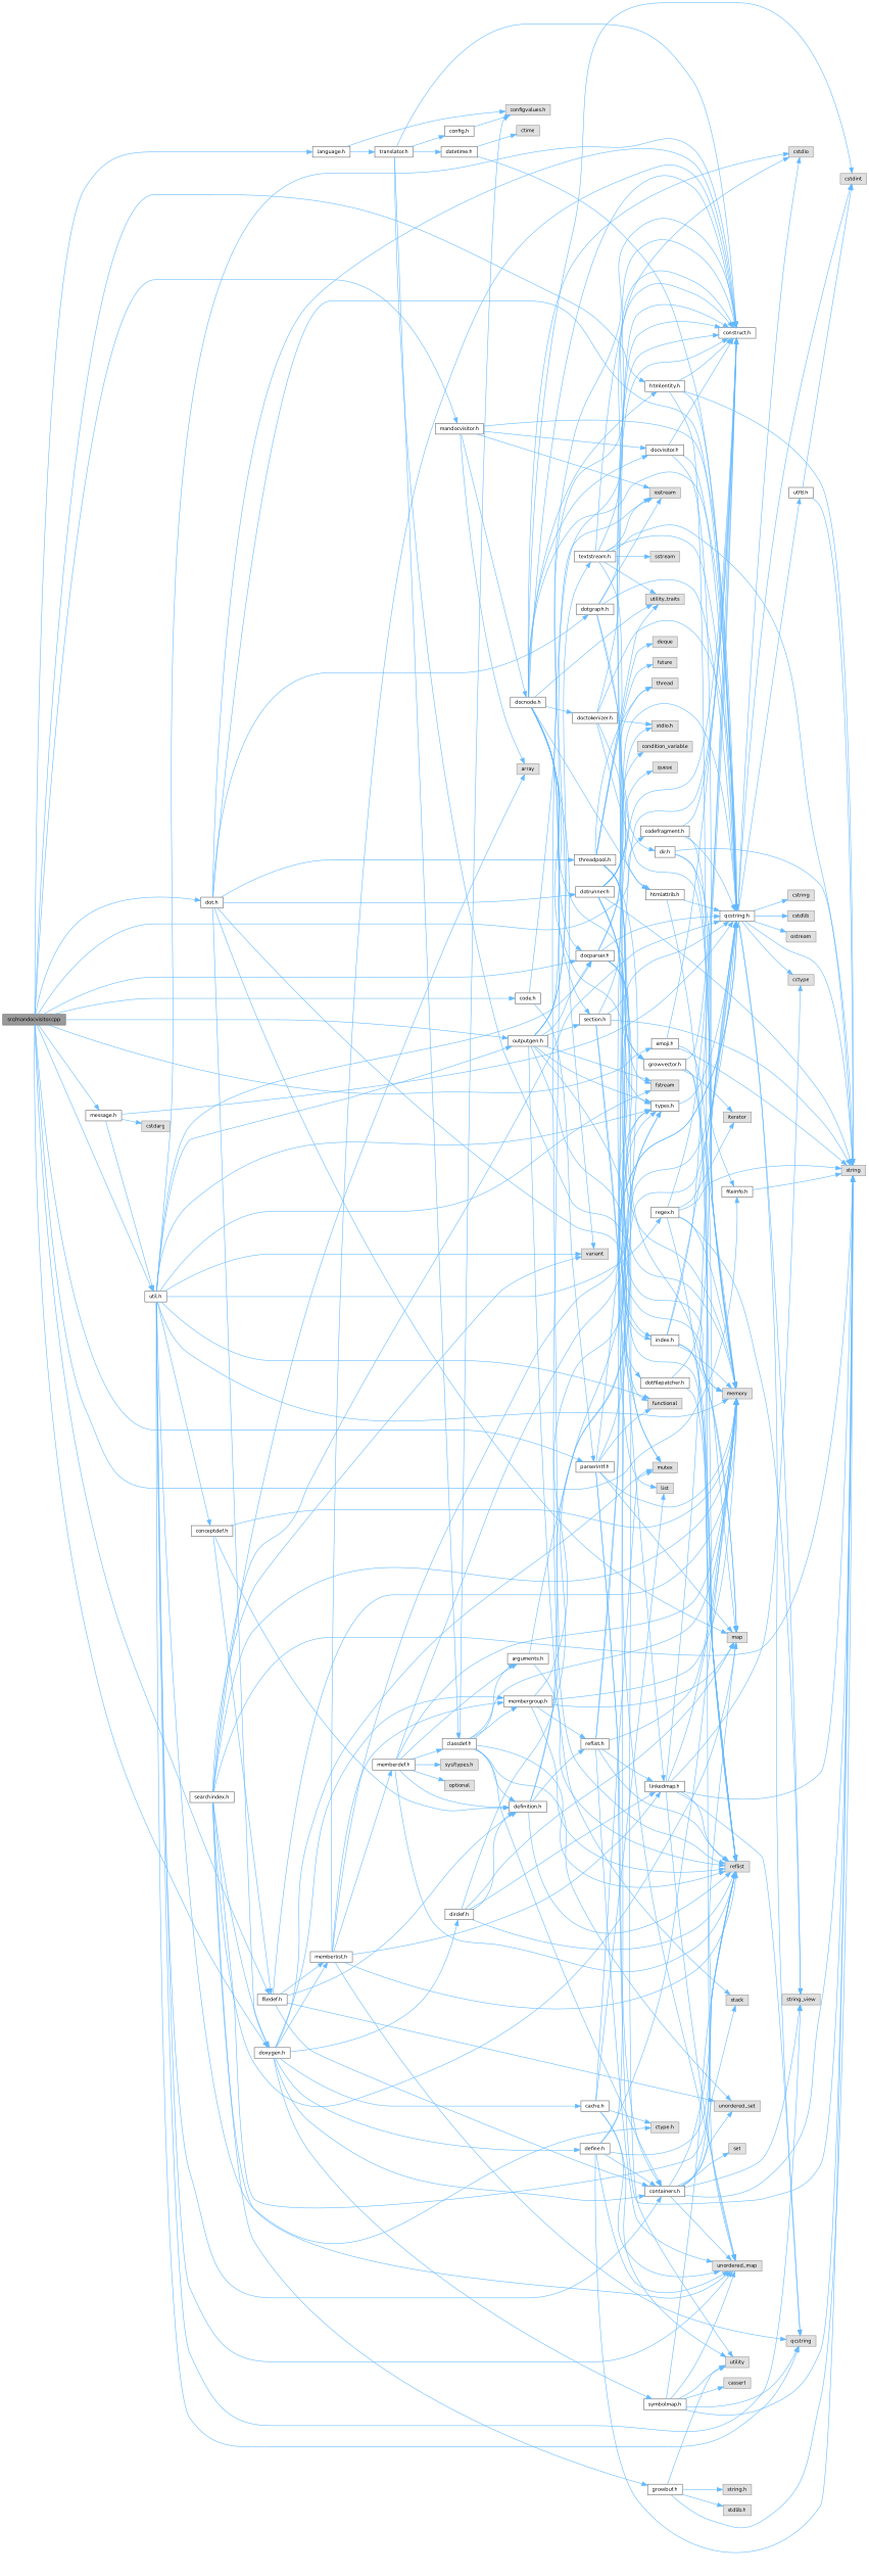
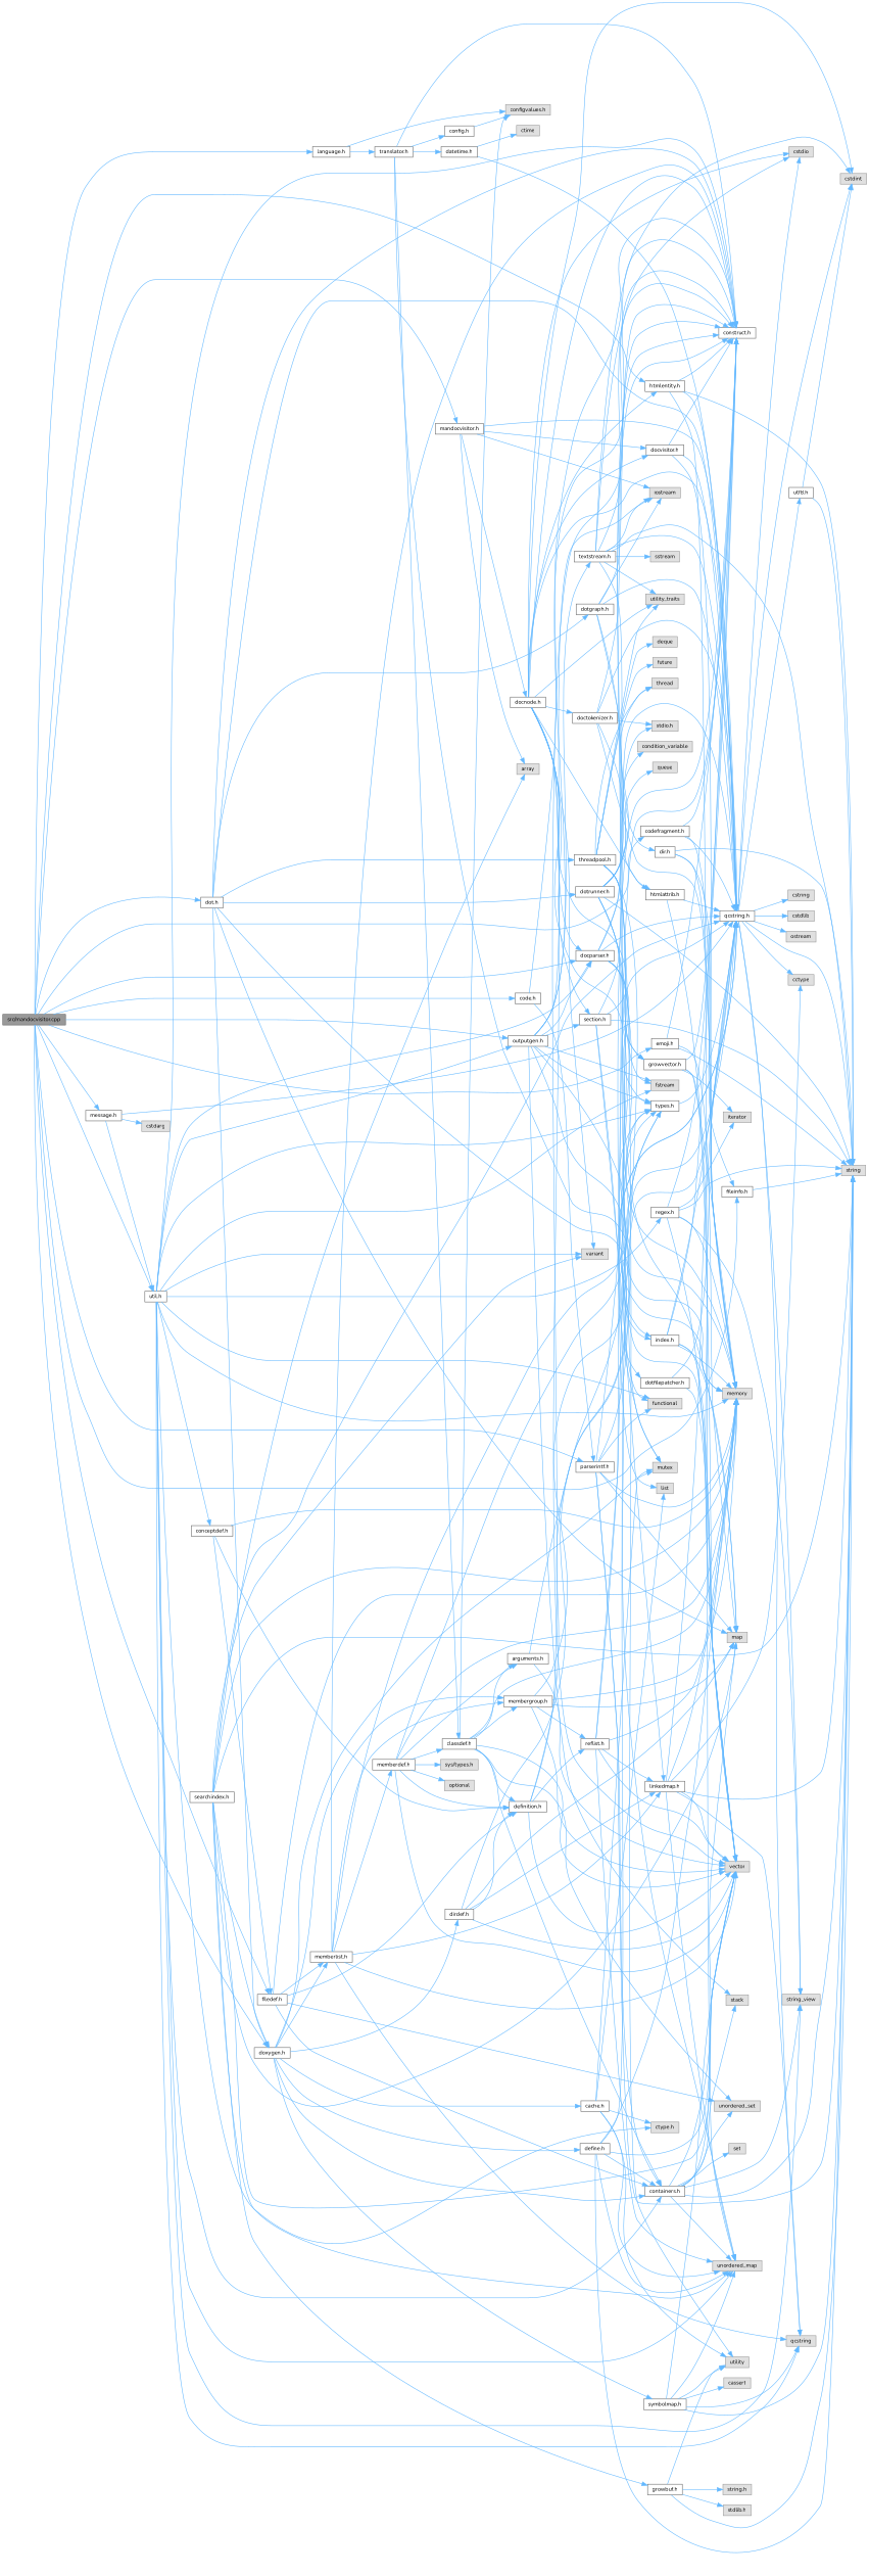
  digraph {
    fontname=Nunito
    rankdir=LR
    node [color=grey40 fillcolor=white fontname=Nunito fontsize=10 shape=box style=filled]
    edge [color=steelblue1 fontname=Nunito fontsize=10 labelfontname=Helvetica labelfontsize=10 style=solid]
    n1 [color=gray40 fillcolor=grey60 fontcolor=black height=0.2 label="src/mandocvisitor.cpp" width=0.4]
    n2 [height=0.2 label="mandocvisitor.h" width=0.4]
    n3 [height=0.2 label="docparser.h" width=0.4]
    n4 [height=0.2 label="htmlentity.h" width=0.4]
    n5 [height=0.2 label="language.h" width=0.4]
    n6 [height=0.2 label="doxygen.h" width=0.4]
    n7 [height=0.2 label="outputgen.h" width=0.4]
    n8 [height=0.2 label="code.h" width=0.4]
    n9 [height=0.2 label="parserintf.h" width=0.4]
    n10 [height=0.2 label="dot.h" width=0.4]
    n11 [height=0.2 label="fileinfo.h" width=0.4]
    n12 [height=0.2 label="util.h" width=0.4]
    n13 [height=0.2 label="filedef.h" width=0.4]
    n14 [height=0.2 label="message.h" width=0.4]
    n15 [height=0.2 label="emoji.h" width=0.4]
    n16 [height=0.2 label="codefragment.h" width=0.4]
    n17 [color=grey60 fillcolor="#E0E0E0" height=0.2 label=iostream width=0.4]
    n18 [color=grey60 fillcolor="#E0E0E0" height=0.2 label=array width=0.4]
    n19 [height=0.2 label="qcstring.h" width=0.4]
    n20 [height=0.2 label="docvisitor.h" width=0.4]
    n21 [height=0.2 label="docnode.h" width=0.4]
    n22 [color=grey60 fillcolor="#E0E0E0" height=0.2 label=memory width=0.4]
    n23 [height=0.2 label="construct.h" width=0.4]
    n24 [height=0.2 label="growvector.h" width=0.4]
    n25 [color=grey60 fillcolor="#E0E0E0" height=0.2 label="stdio.h" width=0.4]
    n26 [height=0.2 label="types.h" width=0.4]
    n27 [color=grey60 fillcolor="#E0E0E0" height=0.2 label=string width=0.4]
    n28 [color=grey60 fillcolor="#E0E0E0" height=0.2 label=unordered_map width=0.4]
    n29 [height=0.2 label="translator.h" width=0.4]
    n30 [color=grey60 fillcolor="#E0E0E0" height=0.2 label="configvalues.h" width=0.4]
    n31 [height=0.2 label="containers.h" width=0.4]
    n32 [height=0.2 label="membergroup.h" width=0.4]
    n33 [color=grey60 fillcolor="#E0E0E0" height=0.2 label=mutex width=0.4]
    n34 [height=0.2 label="dirdef.h" width=0.4]
    n35 [height=0.2 label="memberlist.h" width=0.4]
    n36 [height=0.2 label="define.h" width=0.4]
    n37 [height=0.2 label="cache.h" width=0.4]
    n38 [height=0.2 label="symbolmap.h" width=0.4]
    n39 [height=0.2 label="section.h" width=0.4]
    n40 [height=0.2 label="index.h" width=0.4]
    n41 [color=grey60 fillcolor="#E0E0E0" height=0.2 label=stack width=0.4]
    n42 [color=grey60 fillcolor="#E0E0E0" height=0.2 label=fstream width=0.4]
    n43 [height=0.2 label="textstream.h" width=0.4]
    n44 [color=grey60 fillcolor="#E0E0E0" height=0.2 label=map width=0.4]
    n45 [color=grey60 fillcolor="#E0E0E0" height=0.2 label=functional width=0.4]
    n46 [height=0.2 label="threadpool.h" width=0.4]
    n47 [height=0.2 label="dotgraph.h" width=0.4]
    n48 [height=0.2 label="dotfilepatcher.h" width=0.4]
    n49 [height=0.2 label="dotrunner.h" width=0.4]
    n50 [color=grey60 fillcolor="#E0E0E0" height=0.2 label=string_view width=0.4]
    n51 [color=grey60 fillcolor="#E0E0E0" height=0.2 label=qcstring width=0.4]
    n52 [color=grey60 fillcolor="#E0E0E0" height=0.2 label=variant width=0.4]
    n53 [color=grey60 fillcolor="#E0E0E0" height=0.2 label="ctype.h" width=0.4]
    n54 [height=0.2 label="regex.h" width=0.4]
    n55 [height=0.2 label="conceptdef.h" width=0.4]
    n56 [color=grey60 fillcolor="#E0E0E0" height=0.2 label=unordered_set width=0.4]
    n57 [height=0.2 label="definition.h" width=0.4]
    n58 [color=grey60 fillcolor="#E0E0E0" height=0.2 label=cstdarg width=0.4]
    n59 [color=grey60 fillcolor="#E0E0E0" height=0.2 label=cctype width=0.4]
    n60 [color=grey60 fillcolor="#E0E0E0" height=0.2 label=cstring width=0.4]
    n61 [color=grey60 fillcolor="#E0E0E0" height=0.2 label=cstdio width=0.4]
    n62 [color=grey60 fillcolor="#E0E0E0" height=0.2 label=cstdlib width=0.4]
    n63 [color=grey60 fillcolor="#E0E0E0" height=0.2 label=cstdint width=0.4]
    n64 [color=grey60 fillcolor="#E0E0E0" height=0.2 label=ostream width=0.4]
    n65 [height=0.2 label="utf8.h" width=0.4]
-   n66 [color=grey60 fillcolor="#E0E0E0" height=0.2 label=reflist width=0.4]
+   n66 [color=grey60 fillcolor="#E0E0E0" height=0.2 label=vector width=0.4]
    n67 [color=grey60 fillcolor="#E0E0E0" height=0.2 label=utility_traits width=0.4]
    n68 [height=0.2 label="htmlattrib.h" width=0.4]
    n69 [height=0.2 label="doctokenizer.h" width=0.4]
    n70 [color=grey60 fillcolor="#E0E0E0" height=0.2 label=iterator width=0.4]
    n71 [height=0.2 label="linkedmap.h" width=0.4]
    n72 [height=0.2 label="classdef.h" width=0.4]
    n73 [height=0.2 label="config.h" width=0.4]
    n74 [height=0.2 label="datetime.h" width=0.4]
    n75 [height=0.2 label="arguments.h" width=0.4]
    n76 [color=grey60 fillcolor="#E0E0E0" height=0.2 label=ctime width=0.4]
    n77 [color=grey60 fillcolor="#E0E0E0" height=0.2 label=set width=0.4]
    n78 [height=0.2 label="reflist.h" width=0.4]
    n79 [height=0.2 label="memberdef.h" width=0.4]
    n80 [color=grey60 fillcolor="#E0E0E0" height=0.2 label=list width=0.4]
    n81 [color=grey60 fillcolor="#E0E0E0" height=0.2 label=utility width=0.4]
    n82 [color=grey60 fillcolor="#E0E0E0" height=0.2 label=cassert width=0.4]
    n83 [height=0.2 label="searchindex.h" width=0.4]
    n84 [height=0.2 label="growbuf.h" width=0.4]
    n85 [color=grey60 fillcolor="#E0E0E0" height=0.2 label=optional width=0.4]
    n86 [color=grey60 fillcolor="#E0E0E0" height=0.2 label="sys/types.h" width=0.4]
    n87 [color=grey60 fillcolor="#E0E0E0" height=0.2 label="stdlib.h" width=0.4]
    n88 [color=grey60 fillcolor="#E0E0E0" height=0.2 label="string.h" width=0.4]
    n89 [color=grey60 fillcolor="#E0E0E0" height=0.2 label=sstream width=0.4]
    n90 [color=grey60 fillcolor="#E0E0E0" height=0.2 label=deque width=0.4]
    n91 [color=grey60 fillcolor="#E0E0E0" height=0.2 label=future width=0.4]
    n92 [color=grey60 fillcolor="#E0E0E0" height=0.2 label=thread width=0.4]
    n93 [height=0.2 label="dir.h" width=0.4]
    n94 [color=grey60 fillcolor="#E0E0E0" height=0.2 label=condition_variable width=0.4]
    n95 [color=grey60 fillcolor="#E0E0E0" height=0.2 label=queue width=0.4]
    n1 -> n2
    n1 -> n3
    n1 -> n4
    n1 -> n5
    n1 -> n6
    n1 -> n7
    n1 -> n8
    n1 -> n9
    n1 -> n10
    n1 -> n11
    n1 -> n12
    n1 -> n13
    n1 -> n14
    n1 -> n15
    n1 -> n16
    n2 -> n17
    n2 -> n18
    n2 -> n19
    n2 -> n20
    n2 -> n21
    n3 -> n19
    n3 -> n22
    n3 -> n23
    n3 -> n24
    n3 -> n25
    n3 -> n26
    n4 -> n19
    n4 -> n23
    n4 -> n27
    n4 -> n28
    n5 -> n29
    n5 -> n30
    n6 -> n31
    n6 -> n32
    n6 -> n33
    n6 -> n34
    n6 -> n35
    n6 -> n36
    n6 -> n37
    n6 -> n38
    n7 -> n3
    n7 -> n17
    n7 -> n22
    n7 -> n23
    n7 -> n26
    n7 -> n39
    n7 -> n40
    n7 -> n41
    n7 -> n42
    n7 -> n43
    n8 -> n9
    n8 -> n23
    n9 -> n22
    n9 -> n23
    n9 -> n26
    n9 -> n27
    n9 -> n31
    n9 -> n44
    n9 -> n45
    n10 -> n6
    n10 -> n19
    n10 -> n23
    n10 -> n44
    n10 -> n46
    n10 -> n47
    n10 -> n48
    n10 -> n49
    n11 -> n27
    n12 -> n3
    n12 -> n7
    n12 -> n22
    n12 -> n23
    n12 -> n26
    n12 -> n28
    n12 -> n31
    n12 -> n42
    n12 -> n45
    n12 -> n50
    n12 -> n51
    n12 -> n52
    n12 -> n53
    n12 -> n54
    n12 -> n55
    n13 -> n22
    n13 -> n31
    n13 -> n35
    n13 -> n56
    n13 -> n57
    n14 -> n12
    n14 -> n19
    n14 -> n58
    n15 -> n23
    n15 -> n27
    n15 -> n44
    n16 -> n19
    n16 -> n22
    n16 -> n23
    n19 -> n27
    n19 -> n50
    n19 -> n51
    n19 -> n59
    n19 -> n60
    n19 -> n61
    n19 -> n62
    n19 -> n63
    n19 -> n64
    n19 -> n65
    n20 -> n19
    n20 -> n22
    n20 -> n23
    n21 -> n3
    n21 -> n4
    n21 -> n19
    n21 -> n20
    n21 -> n22
    n21 -> n23
    n21 -> n24
    n21 -> n39
    n21 -> n52
    n21 -> n61
    n21 -> n63
    n21 -> n66
    n21 -> n67
    n21 -> n68
    n21 -> n69
    n24 -> n22
    n24 -> n23
    n24 -> n66
    n24 -> n70
    n26 -> n19
    n29 -> n23
    n29 -> n40
    n29 -> n72
    n29 -> n73
    n29 -> n74
    n31 -> n27
    n31 -> n28
    n31 -> n41
    n31 -> n44
    n31 -> n50
    n31 -> n56
    n31 -> n66
    n31 -> n77
    n32 -> n22
    n32 -> n26
    n32 -> n44
    n32 -> n66
    n32 -> n78
    n34 -> n19
    n34 -> n44
    n34 -> n57
    n34 -> n66
    n34 -> n71
    n35 -> n23
    n35 -> n26
    n35 -> n32
    n35 -> n51
    n35 -> n66
    n35 -> n71
    n35 -> n79
    n36 -> n19
    n36 -> n22
    n36 -> n27
    n36 -> n28
    n36 -> n31
    n36 -> n66
    n37 -> n28
    n37 -> n33
    n37 -> n53
    n37 -> n80
    n37 -> n81
    n38 -> n27
    n38 -> n28
    n38 -> n51
    n38 -> n66
    n38 -> n81
    n38 -> n82
    n39 -> n19
    n39 -> n23
    n39 -> n27
    n39 -> n28
    n39 -> n71
    n40 -> n19
    n40 -> n22
    n40 -> n23
    n40 -> n44
    n40 -> n66
    n43 -> n17
    n43 -> n19
    n43 -> n23
    n43 -> n27
    n43 -> n42
    n43 -> n61
+   n43 -> n63
    n43 -> n67
    n43 -> n89
    n46 -> n33
    n46 -> n45
    n46 -> n66
    n46 -> n67
    n46 -> n81
    n46 -> n90
    n46 -> n91
    n46 -> n92
    n47 -> n17
    n47 -> n19
    n47 -> n23
    n47 -> n44
    n47 -> n93
    n48 -> n19
    n48 -> n66
    n49 -> n19
    n49 -> n22
    n49 -> n27
    n49 -> n33
    n49 -> n80
    n49 -> n92
    n49 -> n94
    n49 -> n95
    n54 -> n22
    n54 -> n23
    n54 -> n27
    n54 -> n50
    n54 -> n66
    n54 -> n70
    n55 -> n13
    n55 -> n22
    n55 -> n57
    n57 -> n23
    n57 -> n26
    n57 -> n66
    n57 -> n78
    n65 -> n27
    n65 -> n63
    n68 -> n19
    n68 -> n66
    n69 -> n19
    n69 -> n22
    n69 -> n23
    n69 -> n25
    n69 -> n68
    n71 -> n19
    n71 -> n22
    n71 -> n27
    n71 -> n28
    n71 -> n51
    n71 -> n59
    n71 -> n66
    n72 -> n22
    n72 -> n30
    n72 -> n31
    n72 -> n32
    n72 -> n56
    n72 -> n57
    n72 -> n66
    n72 -> n75
    n73 -> n30
    n74 -> n19
    n74 -> n76
    n75 -> n19
    n75 -> n66
    n78 -> n19
    n78 -> n22
    n78 -> n23
    n78 -> n28
    n78 -> n66
    n78 -> n71
    n79 -> n22
    n79 -> n26
    n79 -> n57
    n79 -> n66
    n79 -> n72
    n79 -> n75
    n79 -> n85
    n79 -> n86
    n83 -> n6
    n83 -> n18
    n83 -> n19
    n83 -> n22
    n83 -> n27
    n83 -> n28
    n83 -> n44
    n83 -> n52
    n83 -> n66
    n83 -> n84
    n84 -> n27
    n84 -> n81
    n84 -> n87
    n84 -> n88
    n93 -> n11
    n93 -> n22
    n93 -> n27
  }
